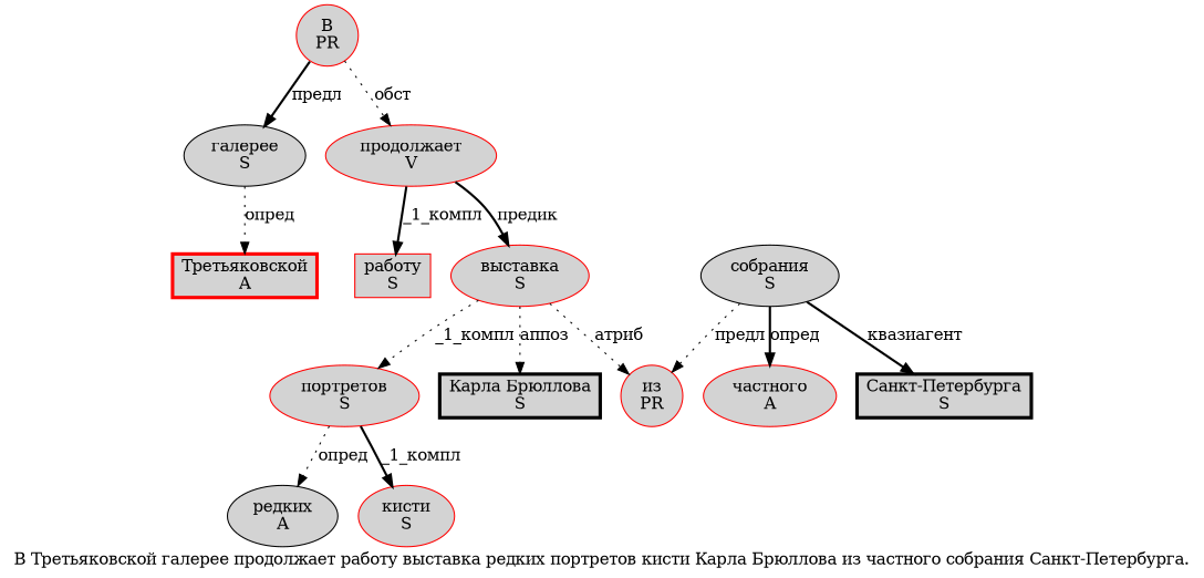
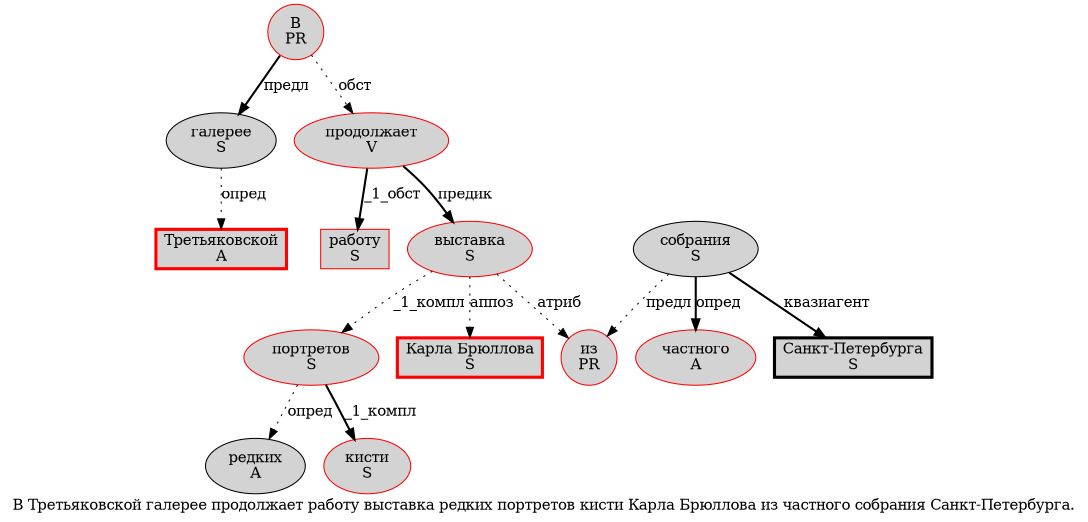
  digraph {
    label="В Третьяковской галерее продолжает работу выставка редких портретов кисти Карла Брюллова из частного собрания Санкт-Петербурга."
    node [color=red fillcolor=lightgray penwidth=1 shape=ellipse style=filled]
    edge [style=dotted]
    n1 [label="В\nPR"]
    n2 [color=black label="галерее\nS"]
    n3 [label="продолжает\nV"]
    n4 [label="Третьяковской\nA" penwidth=3 shape=box]
    n5 [label="работу\nS" shape=box]
    n6 [label="выставка\nS"]
    n7 [label="портретов\nS"]
-   n8 [color=black label="Карла Брюллова\nS" penwidth=3 shape=box]
+   n8 [label="Карла Брюллова\nS" penwidth=3 shape=box]
    n9 [label="из\nPR"]
    n10 [color=black label="редких\nA"]
    n11 [label="кисти\nS"]
    n12 [color=black label="собрания\nS"]
    n13 [label="частного\nA"]
    n14 [color=black label="Санкт-Петербурга\nS" penwidth=3 shape=box]
    n1 -> n2 [label="предл" style=bold]
    n1 -> n3 [label="обст"]
    n2 -> n4 [label="опред"]
-   n3 -> n5 [label="_1_компл" style=bold]
+   n3 -> n5 [label="_1_обст" style=bold]
    n3 -> n6 [label="предик" style=bold]
    n6 -> n7 [label="_1_компл"]
    n6 -> n8 [label="аппоз"]
    n6 -> n9 [label="атриб"]
    n7 -> n10 [label="опред"]
    n7 -> n11 [label="_1_компл" style=bold]
    n12 -> n9 [label="предл"]
    n12 -> n13 [label="опред" style=bold]
    n12 -> n14 [label="квазиагент" style=bold]
  }
